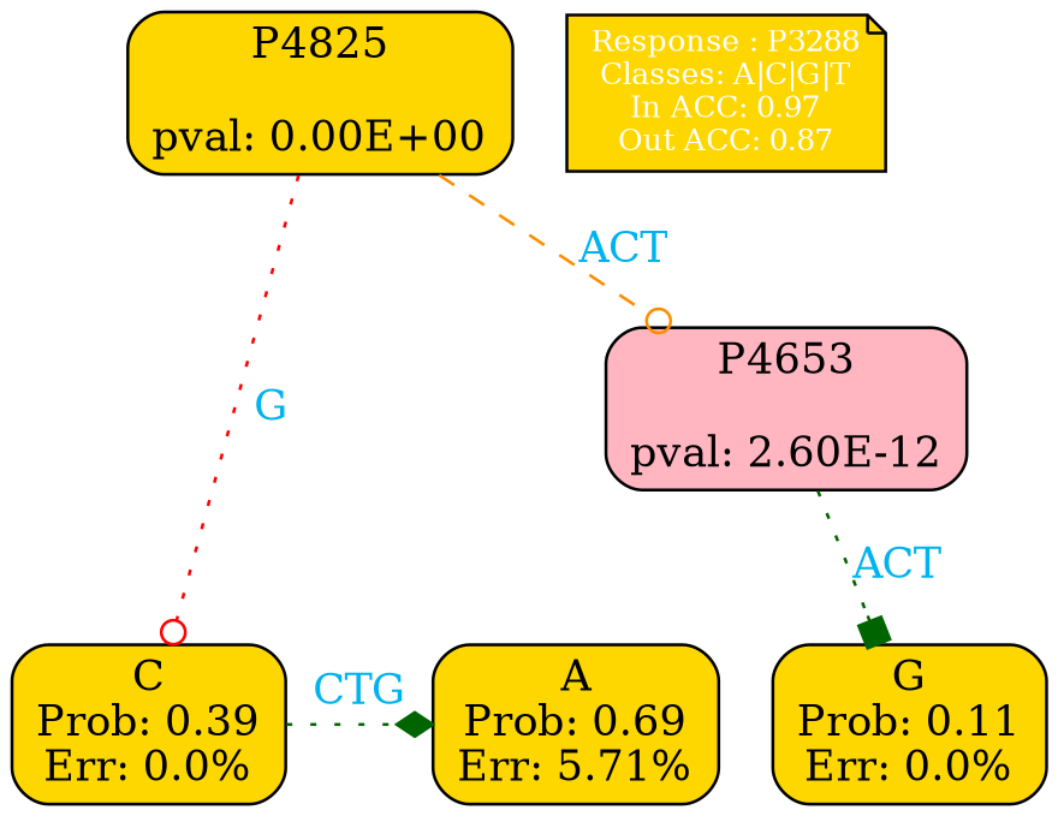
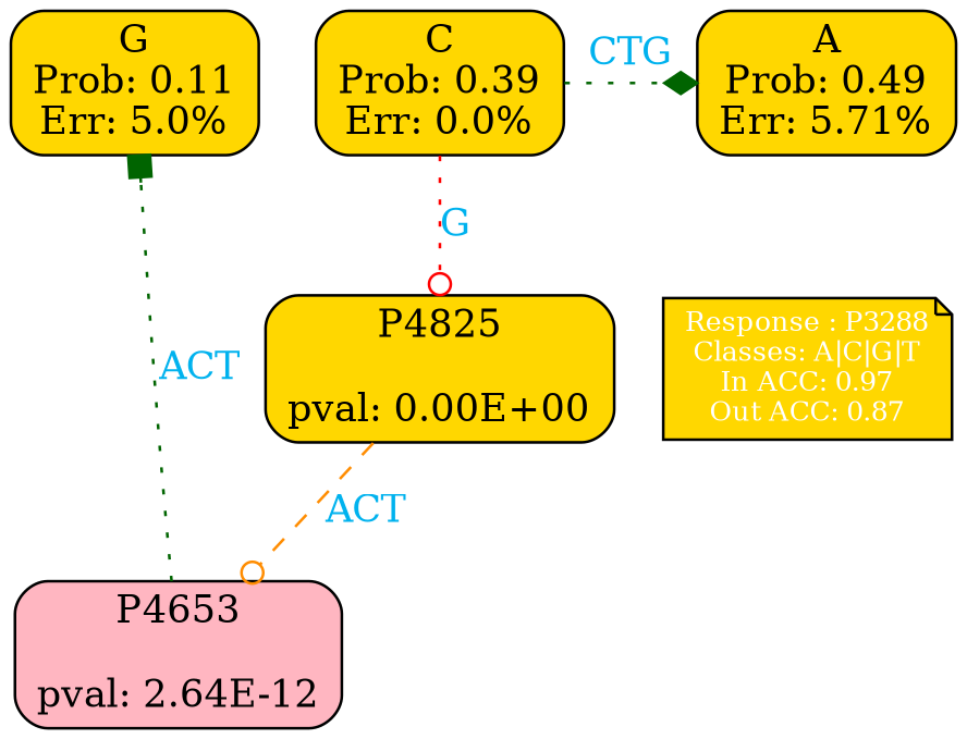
  digraph {
    fontname="DejaVu Serif"
    ranksep=equally
    splines=polylines
    node [color=black fillcolor=gold fontname="DejaVu Serif" shape=box style="filled, rounded"]
    edge [arrowhead=odot color=darkgreen fontcolor=deepskyblue2 fontname="DejaVu Serif" style=dotted]
-   n1 [label="G\nProb: 0.11\nErr: 0.0%"]
-   n2 [label="A\nProb: 0.69\nErr: 5.71%"]
+   n1 [label="G\nProb: 0.11\nErr: 5.0%"]
+   n2 [label="A\nProb: 0.49\nErr: 5.71%"]
    n3 [label="C\nProb: 0.39\nErr: 0.0%"]
    n4 [align=left fontcolor=white fontsize=10 label="Response : P3288\nClasses: A|C|G|T\nIn ACC: 0.97\nOut ACC: 0.87\n" shape=note style=filled]
    n5 [label="P4825\n\npval: 0.00E+00"]
-   n6 [fillcolor=lightpink label="P4653\n\npval: 2.60E-12"]
+   n6 [fillcolor=lightpink label="P4653\n\npval: 2.64E-12"]
    subgraph sub_1 {
      rank=same
      n1
      n2
      n3
    }
    subgraph sub_2 {
      rank=same
      n4
      n5
    }
    n3 -> n2 [arrowhead=diamond label=CTG]
-   n5 -> n3 [color=red label=G]
+   n3 -> n5 [color=red label=G]
    n5 -> n6 [color=darkorange label=ACT style=dashed]
    n6 -> n1 [arrowhead=box label=ACT]
  }
